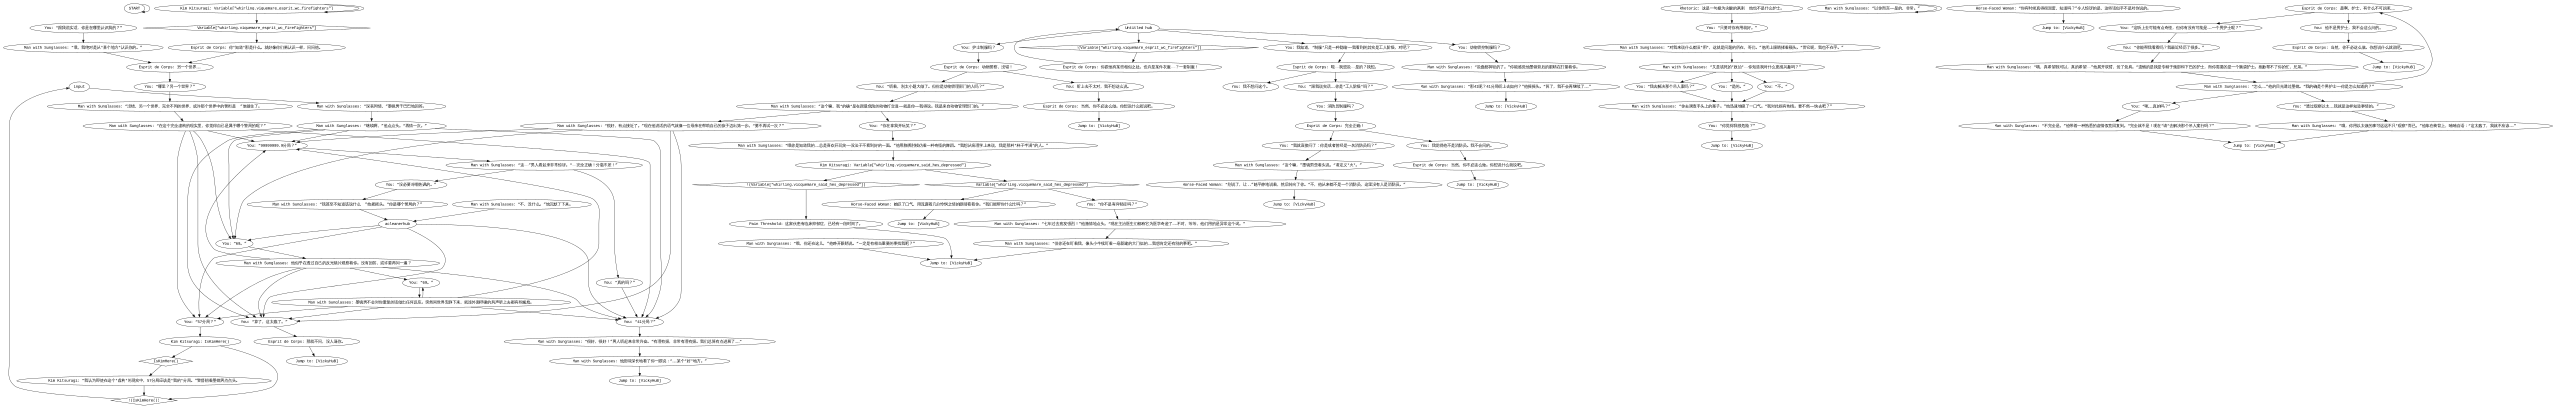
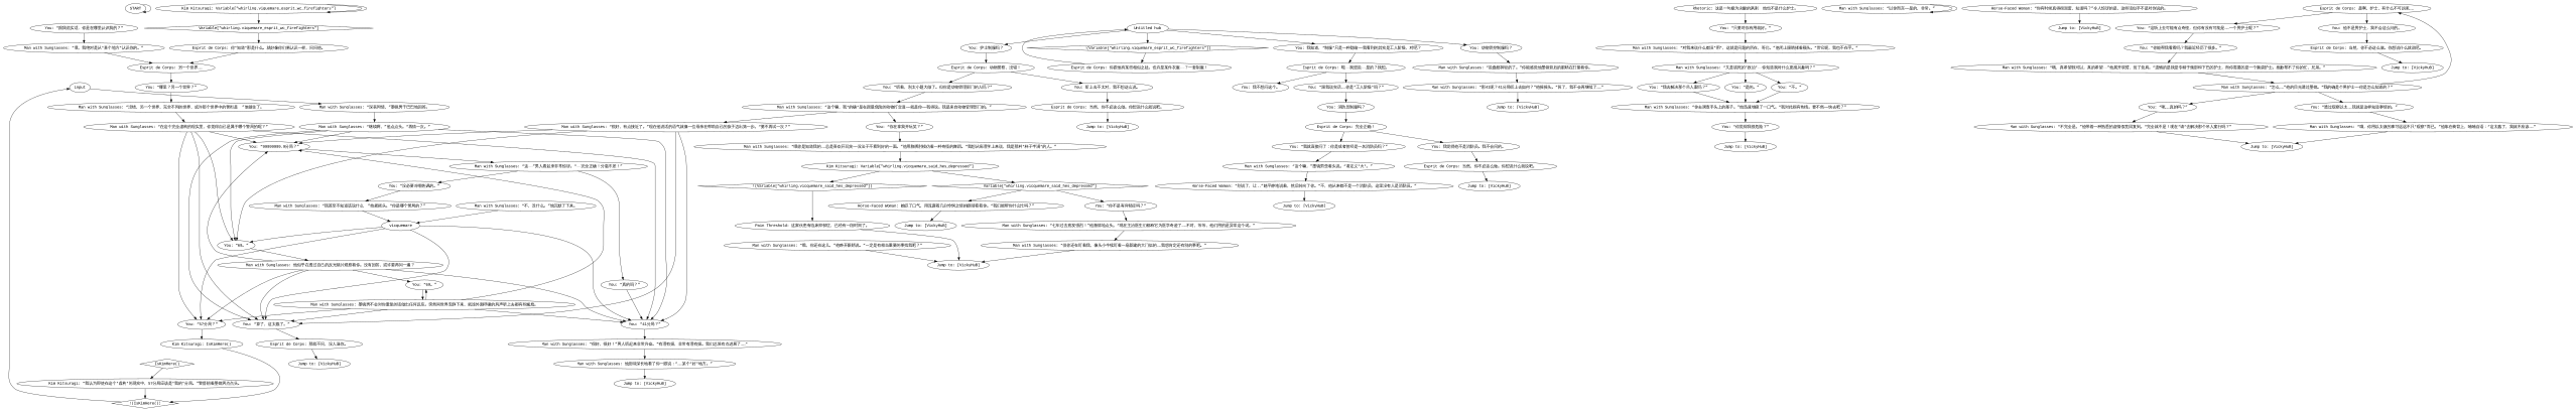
  digraph {
    fontname="Liberation Mono"
    node [fontname="Liberation Mono"]
    edge [fontname="Liberation Mono"]
    n1 [label=START]
    n2 [label=input]
    n3 [label="Man with Sunglasses: “深表同情，”墨镜男干巴巴地回答。"]
    n4 [label="Man with Sunglasses: “继续啊，”他点点头。“再猜一次。”"]
    n5 [label="Man with Sunglasses: “很好，有点接近了。”现在他说话的语气就像一位母亲在帮助自己的孩子迈出第一步。“要不再试一次？”"]
    n6 [label="You: “算了，这太蠢了。”"]
    n7 [label="You: “41分局？”"]
    n8 [label="You: “99999999.9分局？”"]
    n9 [label="You: “69。”"]
    n10 [label="Esprit de Corps: 那就不问，没人逼你。"]
    n11 [label="Man with Sunglasses: “很好，很好！”男人听起来非常兴奋。“有理有据，非常有理有据。我们总算有点进展了……”"]
    n12 [label="Man with Sunglasses: “这……”男人看起来非常惊讶。“……完全正确！分毫不差！”"]
    n13 [label="Man with Sunglasses: 他似乎在透过自己的反光镜片观察着你。没有回答，或许要再问一遍？"]
    n14 [label="You: “你觉得我很危险？”"]
    n15 [label="Jump to: [VickyHuB]"]
    n16 [label="Jump to: [VickyHuB]"]
    n17 [label="Man with Sunglasses: “以你而言——是的，非常。”"]
    n18 [label="Horse-Faced Woman: 她叹了口气，用流露着几分怜悯之情的眼睛看着你。“我们能帮你什么忙吗？”"]
    n19 [label="Jump to: [VickyHuB]"]
    n20 [label="You: “只要对你有用就好。”"]
    n21 [label="Man with Sunglasses: “对我来说什么都没*用*，这就是问题的所在，哥们。”他闭上眼睛揉着额头。“管它呢，我也不在乎。”"]
    n22 [label="Man with Sunglasses: “又是该死的*政治*……你知道我对什么更感兴趣吗？”"]
    n23 [label="Horse-Faced Woman: “你有时候真得很混蛋，知道吗？”令人惊讶的是，这些话似乎不是对你说的。"]
    n24 [label="Jump to: [VickyHuB]"]
    n25 [label="Kim Kitsuragi: Variable[\"whirling.viquemare_esprit_wc_firefighters\"]"]
    n26 [label="Variable[\"whirling.viquemare_esprit_wc_firefighters\"]" shape=diamond]
    n27 [label="Esprit de Corps: 你*知道*那是什么。就好像你们俩认识一样，问问他。"]
    n28 [label="Esprit de Corps: 另一个世界……"]
    n29 [label="!(Variable[\"whirling.viquemare_esprit_wc_firefighters\"])" shape=diamond]
    n30 [label="Esprit de Corps: 你跟他有某些相似之处。也许是某件衣服……？一套制服！"]
    n31 [label="Untitled hub"]
    n32 [label="You: 消防员制服吗？"]
    n33 [label="Esprit de Corps: 完全正确！"]
    n34 [label="You: 我觉得他不是消防员。我不会问的。"]
    n35 [label="You: “我就直接问了：你是或者曾经是一名消防员吗？”"]
    n36 [label="You: “我去解决那个吊人案吗？”"]
    n37 [label="You: “是的。”"]
    n38 [label="You: “不。”"]
    n39 [label="Man with Sunglasses: “你去调查手头上的案子。”他迅速地吸了一口气。“我对此很有热情。要不然——快去吧？”"]
    n40 [label="Man with Sunglasses: “哦，你还在这儿，”他睁开眼睛说。“一定是有相当重要的事找我吧？”"]
    n41 [label="Jump to: [VickyHuB]"]
    n42 [label="Man with Sunglasses: “说蠢都算轻的了。”你能感觉他墨镜背后的眼睛在打量着你。"]
    n43 [label="Man with Sunglasses: “那41呢？41分局听上去如何？”他摇摇头。“算了，我不会再继续了……”"]
    n44 [label="Jump to: [VickyHuB]"]
    n45 [label="Esprit de Corps: 动物警察，没错！"]
    n46 [label="You: 听上去不太对，我不想这么说。"]
    n47 [label="You: “听着，别太小题大做了。但你是动物管理部门的人吗？”"]
    n48 [label="Esprit de Corps: 当然，你不必这么做。你想说什么就说吧。"]
    n49 [label="Man with Sunglasses: “这个嘛，我*的确*是在跟最危险的动物打交道——就是你——我得说。我是来自动物管理部门的。”"]
    n50 [label="Esprit de Corps: 是啊，护士，有什么不可以呢……"]
    n51 [label="You: “这听上去可能有点奇怪，但你有没有可能是……一个男护士呢？”"]
    n52 [label="You: 他不是男护士，我不会这么问的。"]
    n53 [label="You: “你能帮我看看吗？我最近经历了很多。”"]
    n54 [label="Esprit de Corps: 当然，你不必这么做。你想说什么就说吧。"]
    n55 [label="Man with Sunglasses: “哦，真希望我可以，真的希望……”他展开双臂，耸了耸肩。“遗憾的是我是专精于颈部和下巴的护士，而你需要的是一个脑袋护士。抱歉帮不了你的忙，兄弟。”"]
    n56 [label="Man with Sunglasses: “怎么……”他的目光透过墨镜。“我的确是个男护士——你是怎么知道的？”"]
    n57 [label="You: “呃……真的吗？”"]
    n58 [label="You: “透过观察以太……我就是这样知道事情的。”"]
    n59 [label="Man with Sunglasses: “不完全是。”他带着一种熟悉的虚情假意回复到。“完全就不是！现在*请*去解决那个吊人案行吗？”"]
    n60 [label="Man with Sunglasses: “哦，你用以太做的事可远远不只*观察*而已。”他靠在椅背上，喃喃自语：“这太蠢了，我就不应该……”"]
    n61 [label="Rhetoric: 这是一句极为尖酸的讽刺……他也不是什么护士。"]
    n62 [label="You: “69。”"]
    n63 [label="You: “57分局？”"]
    n64 [label="Man with Sunglasses: 墨镜男不会对你重复的话做出任何反应。突然间世界安静下来，就连外面呼啸的风声听上去都有些尴尬。"]
    n65 [label="Kim Kitsuragi: IsKimHere()"]
    n66 [label="Esprit de Corps: 当然，你不必这么做。你想说什么就说吧。"]
    n67 [label="Jump to: [VickyHuB]"]
    n68 [label="Jump to: [VickyHuB]"]
    n69 [label="IsKimHere()" shape=diamond]
    n70 [label="!(IsKimHere())" shape=diamond]
    n71 [label="Kim Kitsuragi: “我认为即使在这个*虚构*的现实中，57分局应该是*我的*分局。”警督朝着墨镜男点点头。"]
    n72 [label="Man with Sunglasses: “这个嘛，”墨镜男歪着头说。“请定义*火*。”"]
    n73 [label="Horse-Faced Woman: “别说了，让..”她平静地说着，然后转向了你。“不，他从来都不是一个消防员，这里没有人是消防员。”"]
    n74 [label="Jump to: [VickyHuB]"]
    n75 [label="Man with Sunglasses: “但你还在盯着我，像头小牛犊盯着一扇新建的大门似的……我想肯定还有别的事吧。”"]
    n76 [label="Jump to: [VickyHuB]"]
    n77 [label="Jump to: [VickyHuB]"]
    n78 [label="You: 动物管控制服吗？"]
    n79 [label="Man with Sunglasses: “哦你是知道我的……总是喜欢开玩笑——没法子不看到好的一面。”他用胳膊肘模仿着一种奇怪的舞蹈。“我想从病理学上来说，我是那种*杯子半满*的人。”"]
    n80 [label="Kim Kitsuragi: Variable[\"whirling.vicquemare_said_hes_depressed\"]"]
    n81 [label="Variable[\"whirling.vicquemare_said_hes_depressed\"]" shape=diamond]
    n82 [label="!(Variable[\"whirling.vicquemare_said_hes_depressed\"])" shape=diamond]
    n83 [label="Pain Threshold: 这家伙患有临床抑郁症，已经有一段时间了。"]
    n84 [label="Man with Sunglasses: 他意味深长地看了你一眼说：“……某个*好*地方。”"]
    n85 [label="You: 我知道，*制服*只是一种隐喻——我看到的其实是工人阶级，对吧？"]
    n86 [label="Esprit de Corps: 呃……我想说……是的？我想。"]
    n87 [label="You: “跟我说实话……你是*工人阶级*吗？”"]
    n88 [label="You: 我不想问这个。"]
    n89 [label="You: “你在拿我开玩笑？”"]
    n90 [label="Man with Sunglasses: “在这个完全虚构的现实里，你觉得自己是属于哪个警局的呢？”"]
    n91 [label="You: “真的吗？”"]
    n92 [label="You: “没必要冷嘲热讽的。”"]
    n93 [label="Man with Sunglasses: “不，没什么。”他沉默了下来。"]
-   n94 [label=acleanerhub]
+   n94 [label=vicquemare]
    n95 [label="Man with Sunglasses: “我甚至不知道该说什么……”他摇摇头。“你是哪个警局的？”"]
    n96 [label="You: “哪里？另一个世界？”"]
    n97 [label="Man with Sunglasses: “没错，另一个世界，完全不同的世界，或许那个世界中的警衔是……”他顿住了。"]
    n98 [label="Jump to: [VickyHuB]"]
    n99 [label="You: “你不是有抑郁症吗？”"]
    n100 [label="Man with Sunglasses: “七年过去愈发强烈！”他激情地点头。“现在主治医生们都称它为医学奇迹了……不对，等等，他们用的是异常这个词。”"]
    n101 [label="You: “跟我说实话，你是在哪里认识我的？”"]
    n102 [label="Man with Sunglasses: “哦，我绝对是从*某个地方*认识你的。”"]
    n103 [label="You: 护士制服吗？"]
    n1 -> n1
    n2 -> n3
    n3 -> n4
    n4 -> n6
    n4 -> n7
    n4 -> n8
    n4 -> n9
    n5 -> n6
    n5 -> n7
    n5 -> n8
    n5 -> n9
    n6 -> n10
    n7 -> n11
    n8 -> n12
    n9 -> n13
    n10 -> n41
    n11 -> n84
    n12 -> n91
    n12 -> n92
    n13 -> n6
    n13 -> n7
    n13 -> n8
    n13 -> n62
    n13 -> n63
    n14 -> n15
    n17 -> n17
    n18 -> n19
    n20 -> n21
    n21 -> n22
    n22 -> n36
    n22 -> n37
    n22 -> n38
    n23 -> n24
    n25 -> n25
    n25 -> n26
    n26 -> n27
    n27 -> n28
    n28 -> n96
    n29 -> n30
    n30 -> n31
    n31 -> n29
    n31 -> n78
    n31 -> n85
    n31 -> n103
    n32 -> n33
    n33 -> n34
    n33 -> n35
    n34 -> n66
    n35 -> n72
    n36 -> n39
    n37 -> n39
    n38 -> n39
    n39 -> n14
    n40 -> n16
    n42 -> n43
    n43 -> n44
    n45 -> n46
    n45 -> n47
    n46 -> n48
    n47 -> n49
    n48 -> n68
    n49 -> n5
    n49 -> n89
    n50 -> n51
    n50 -> n52
    n51 -> n53
    n52 -> n54
    n53 -> n55
    n54 -> n98
    n55 -> n56
    n56 -> n50
    n56 -> n57
    n56 -> n58
    n57 -> n59
    n58 -> n60
    n59 -> n76
    n60 -> n76
    n61 -> n20
    n62 -> n64
    n63 -> n65
    n64 -> n6
    n64 -> n7
    n64 -> n8
    n64 -> n62
    n64 -> n63
-   n65 -> n69
    n65 -> n70
    n66 -> n67
    n69 -> n71
    n70 -> n2
    n71 -> n70
    n72 -> n73
    n73 -> n74
    n75 -> n16
    n78 -> n42
    n79 -> n80
    n80 -> n81
    n80 -> n82
    n81 -> n18
    n81 -> n99
    n82 -> n83
    n83 -> n16
    n84 -> n77
    n85 -> n86
    n86 -> n87
    n86 -> n88
    n87 -> n32
    n89 -> n79
    n90 -> n6
    n90 -> n7
    n90 -> n8
    n90 -> n9
    n90 -> n63
    n91 -> n7
    n92 -> n95
    n93 -> n94
    n94 -> n6
    n94 -> n7
    n94 -> n9
    n94 -> n63
    n95 -> n94
    n96 -> n97
    n97 -> n90
    n99 -> n100
    n100 -> n75
    n101 -> n102
    n102 -> n28
    n103 -> n45
  }
